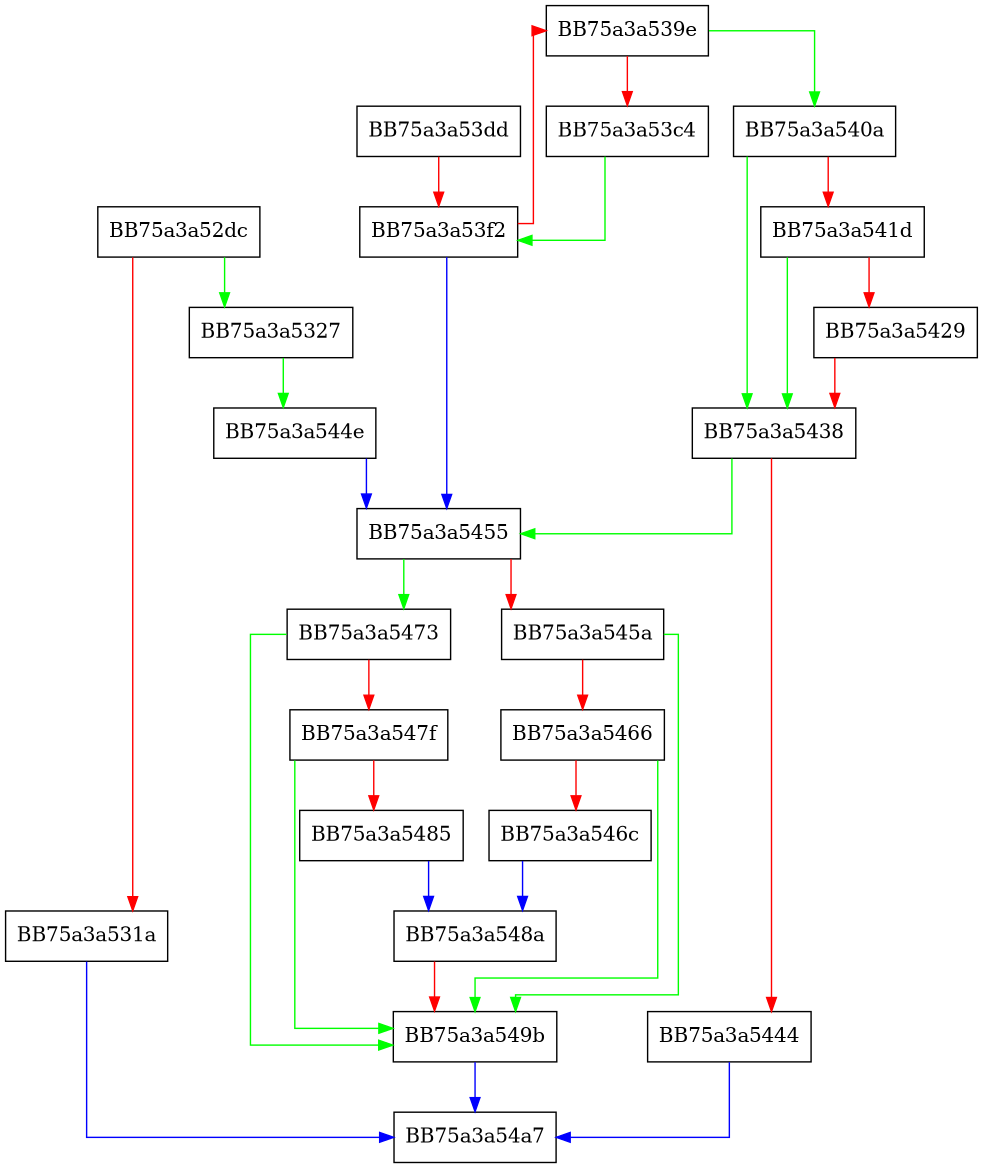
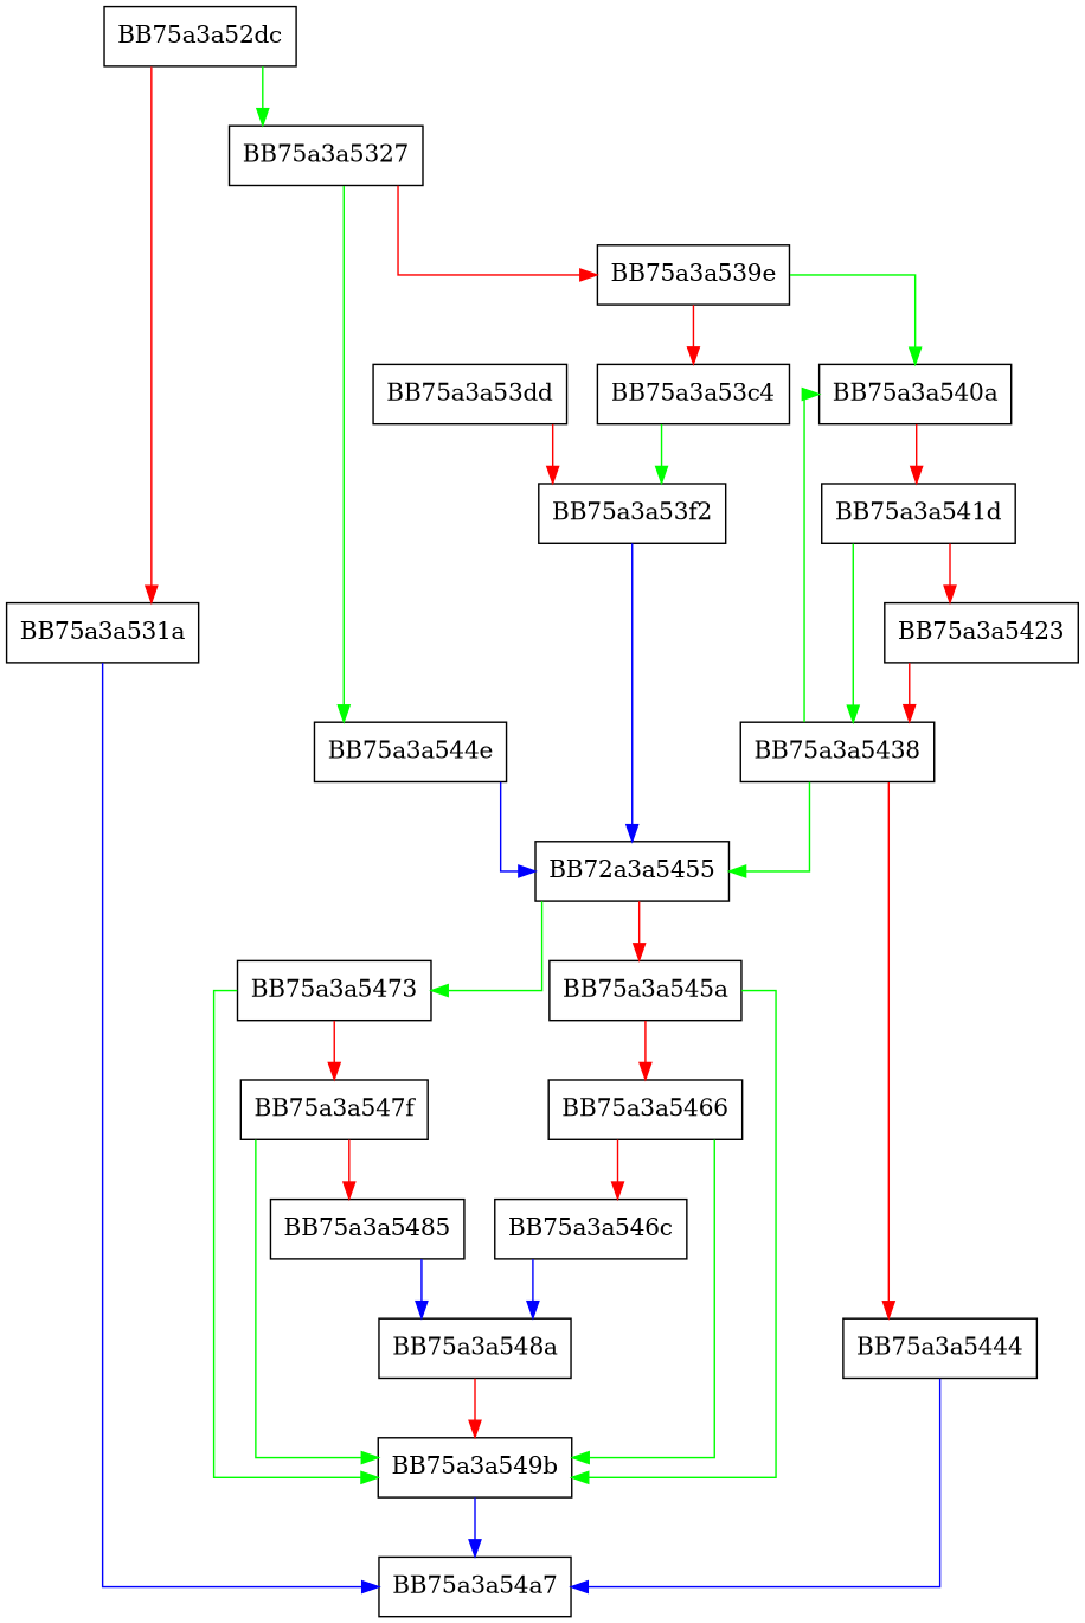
  digraph {
    splines=ortho
    node [shape=box]
    edge [color=red]
    BB75a3a52dc
    BB75a3a5327
    BB75a3a531a
    BB75a3a544e
    BB75a3a539e
    BB75a3a54a7
-   BB75a3a5455
+   BB75a3a5455 [label=BB72a3a5455]
    BB75a3a540a
    BB75a3a53c4
    BB75a3a5473
    BB75a3a545a
    BB75a3a5438
    BB75a3a541d
    BB75a3a53f2
    BB75a3a5444
-   BB75a3a5423 [label=BB75a3a5429]
+   BB75a3a5423
    BB75a3a53dd
    BB75a3a549b
    BB75a3a547f
    BB75a3a5466
    BB75a3a5485
    BB75a3a546c
    BB75a3a548a
    BB75a3a52dc -> BB75a3a5327 [color=green]
    BB75a3a52dc -> BB75a3a531a
    BB75a3a5327 -> BB75a3a544e [color=green]
-   BB75a3a53f2 -> BB75a3a539e
+   BB75a3a5327 -> BB75a3a539e
    BB75a3a531a -> BB75a3a54a7 [color=blue]
    BB75a3a544e -> BB75a3a5455 [color=blue]
    BB75a3a539e -> BB75a3a540a [color=green]
    BB75a3a539e -> BB75a3a53c4
    BB75a3a5455 -> BB75a3a5473 [color=green]
    BB75a3a5455 -> BB75a3a545a
-   BB75a3a540a -> BB75a3a5438 [color=green]
+   BB75a3a5438 -> BB75a3a540a [color=green]
    BB75a3a540a -> BB75a3a541d
    BB75a3a53c4 -> BB75a3a53f2 [color=green]
    BB75a3a5473 -> BB75a3a549b [color=green]
    BB75a3a5473 -> BB75a3a547f
    BB75a3a545a -> BB75a3a549b [color=green]
    BB75a3a545a -> BB75a3a5466
    BB75a3a5438 -> BB75a3a5455 [color=green]
    BB75a3a5438 -> BB75a3a5444
    BB75a3a541d -> BB75a3a5438 [color=green]
    BB75a3a541d -> BB75a3a5423
    BB75a3a53f2 -> BB75a3a5455 [color=blue]
    BB75a3a5444 -> BB75a3a54a7 [color=blue]
    BB75a3a5423 -> BB75a3a5438
    BB75a3a53dd -> BB75a3a53f2
    BB75a3a549b -> BB75a3a54a7 [color=blue]
    BB75a3a547f -> BB75a3a549b [color=green]
    BB75a3a547f -> BB75a3a5485
    BB75a3a5466 -> BB75a3a549b [color=green]
    BB75a3a5466 -> BB75a3a546c
    BB75a3a5485 -> BB75a3a548a [color=blue]
    BB75a3a546c -> BB75a3a548a [color=blue]
    BB75a3a548a -> BB75a3a549b
  }
